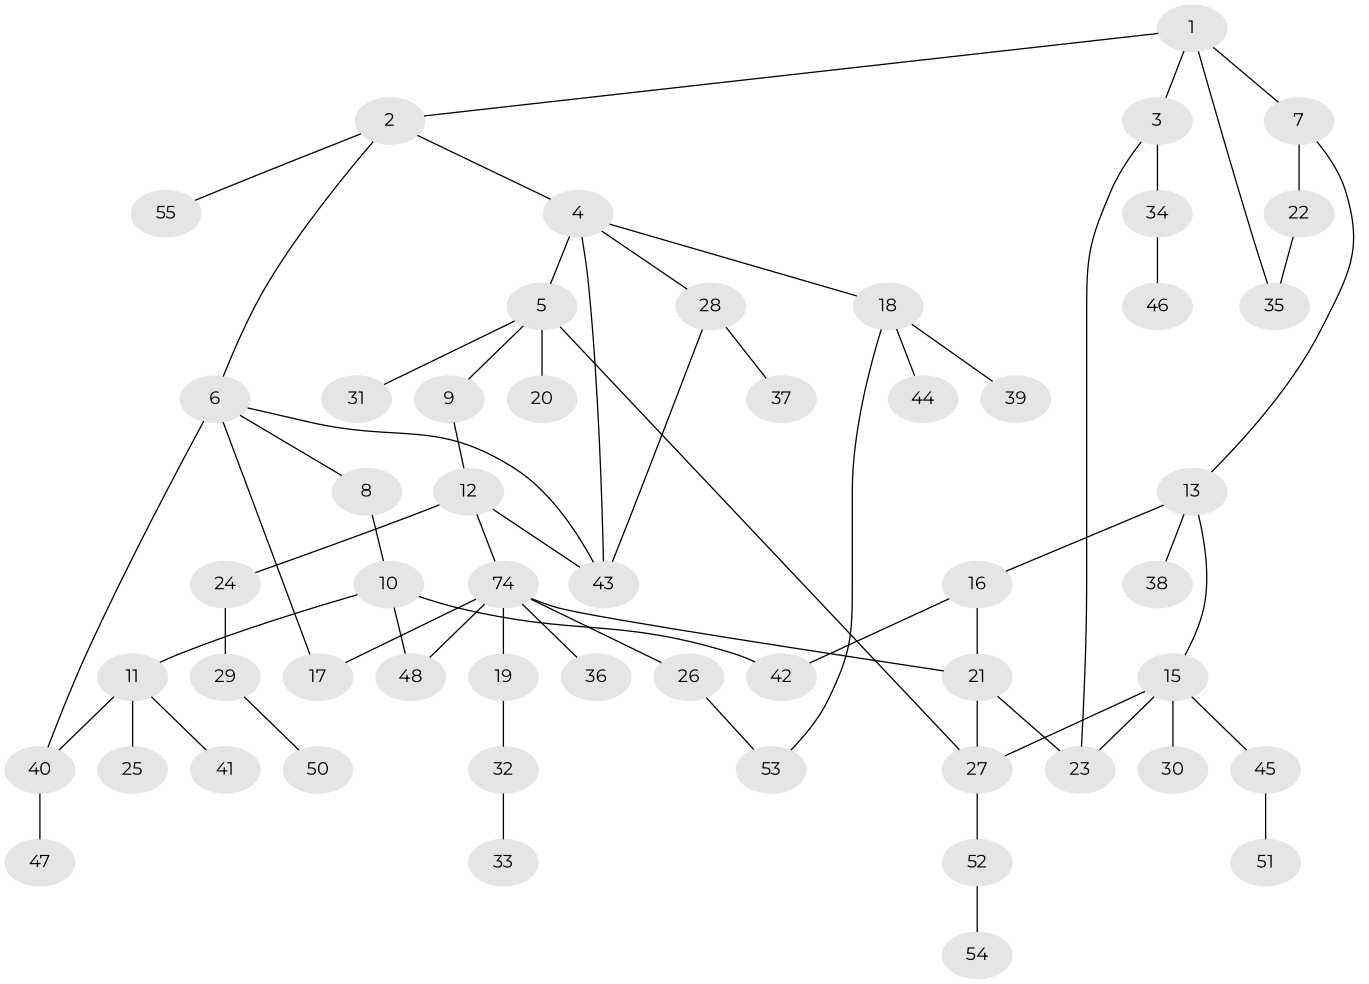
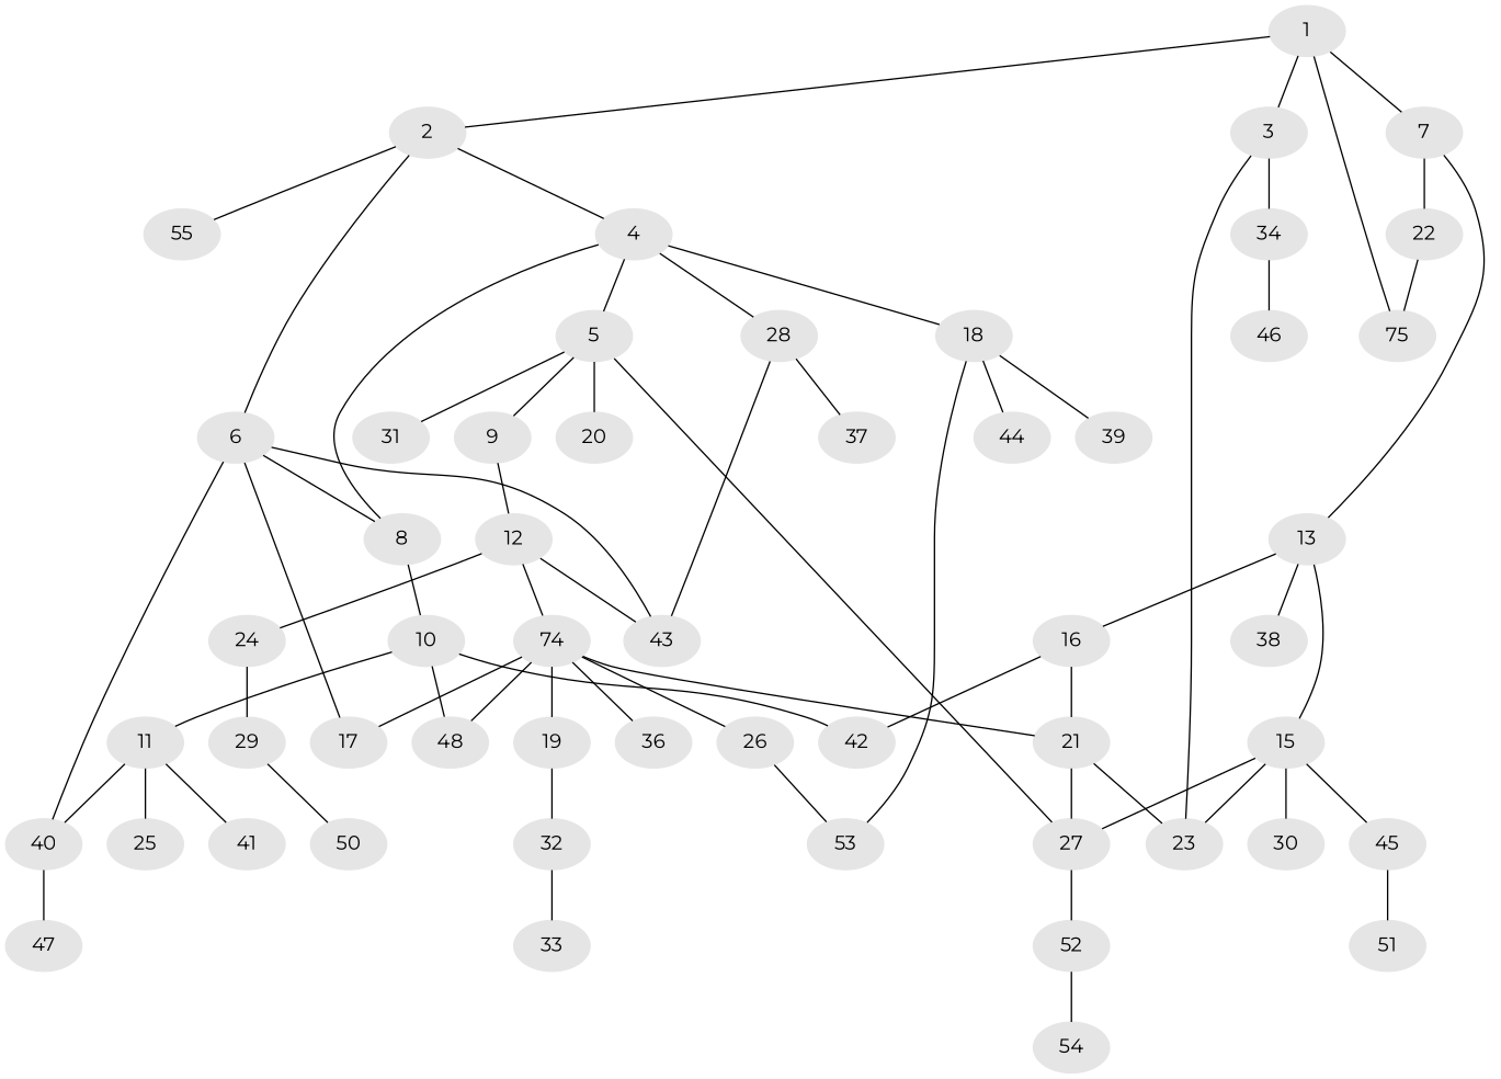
  graph {
    fontname=Montserrat
    node [color=gray90 fontname=Montserrat style=filled]
    edge [fontname=Montserrat]
    1
    2
    3
    7
-   35
+   35 [label=75]
    4
    6
    55
    23
    34
    13
    22
    5
    8
    18
    28
    17
    43
    40
    46
    9
    20
    27
    31
    10
    39
    44
    53
    37
    12
    52
    15
    16
    38
    11
    42
    48
    n38 [label=74]
    24
    25
    41
    47
    36
    19
    21
    26
    29
    30
    45
    32
    51
    33
    50
    54
    1 -- 2
    1 -- 3
    1 -- 7
    1 -- 35
    2 -- 4
    2 -- 6
    2 -- 55
    3 -- 23
    3 -- 34
    7 -- 13
    7 -- 22
    4 -- 5
-   4 -- 43
+   4 -- 8
    4 -- 18
    4 -- 28
    6 -- 8
    6 -- 17
    6 -- 43
    6 -- 40
    34 -- 46
    13 -- 15
    13 -- 16
    13 -- 38
    22 -- 35
    5 -- 9
    5 -- 20
    5 -- 27
    5 -- 31
    8 -- 10
    18 -- 39
    18 -- 44
    18 -- 53
    28 -- 43
    28 -- 37
    40 -- 47
    9 -- 12
    27 -- 52
    10 -- 11
    10 -- 42
    10 -- 48
    12 -- 43
    12 -- n38
    12 -- 24
    52 -- 54
    15 -- 23
    15 -- 27
    15 -- 30
    15 -- 45
    16 -- 42
    16 -- 21
    11 -- 40
    11 -- 25
    11 -- 41
    n38 -- 17
    n38 -- 48
    n38 -- 36
    n38 -- 19
    n38 -- 21
    n38 -- 26
    24 -- 29
    19 -- 32
    21 -- 23
    21 -- 27
    26 -- 53
    29 -- 50
    45 -- 51
    32 -- 33
  }
